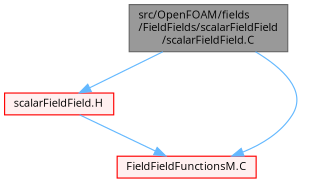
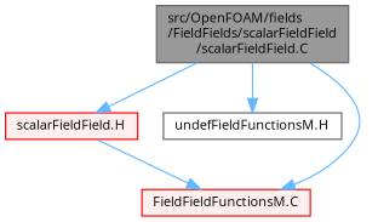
  digraph {
    fontname="Open Sans"
    node [color=red fillcolor="#FFF0F0" fontname="Open Sans" fontsize=10 shape=box style=filled]
    edge [color=steelblue1 fontname="Open Sans" fontsize=10 labelfontname=Helvetica labelfontsize=10 style=solid]
    n1 [color=gray40 fillcolor=grey60 fontcolor=black height=0.2 label="src/OpenFOAM/fields\l/FieldFields/scalarFieldField\l/scalarFieldField.C" width=0.4]
    n2 [height=0.2 label="scalarFieldField.H" width=0.4]
+   n3 [color=grey40 fillcolor=white height=0.2 label="undefFieldFunctionsM.H" width=0.4]
    n4 [height=0.2 label="FieldFieldFunctionsM.C" width=0.4]
    n1 -> n2
+   n1 -> n3
    n1 -> n4
    n2 -> n4
  }
